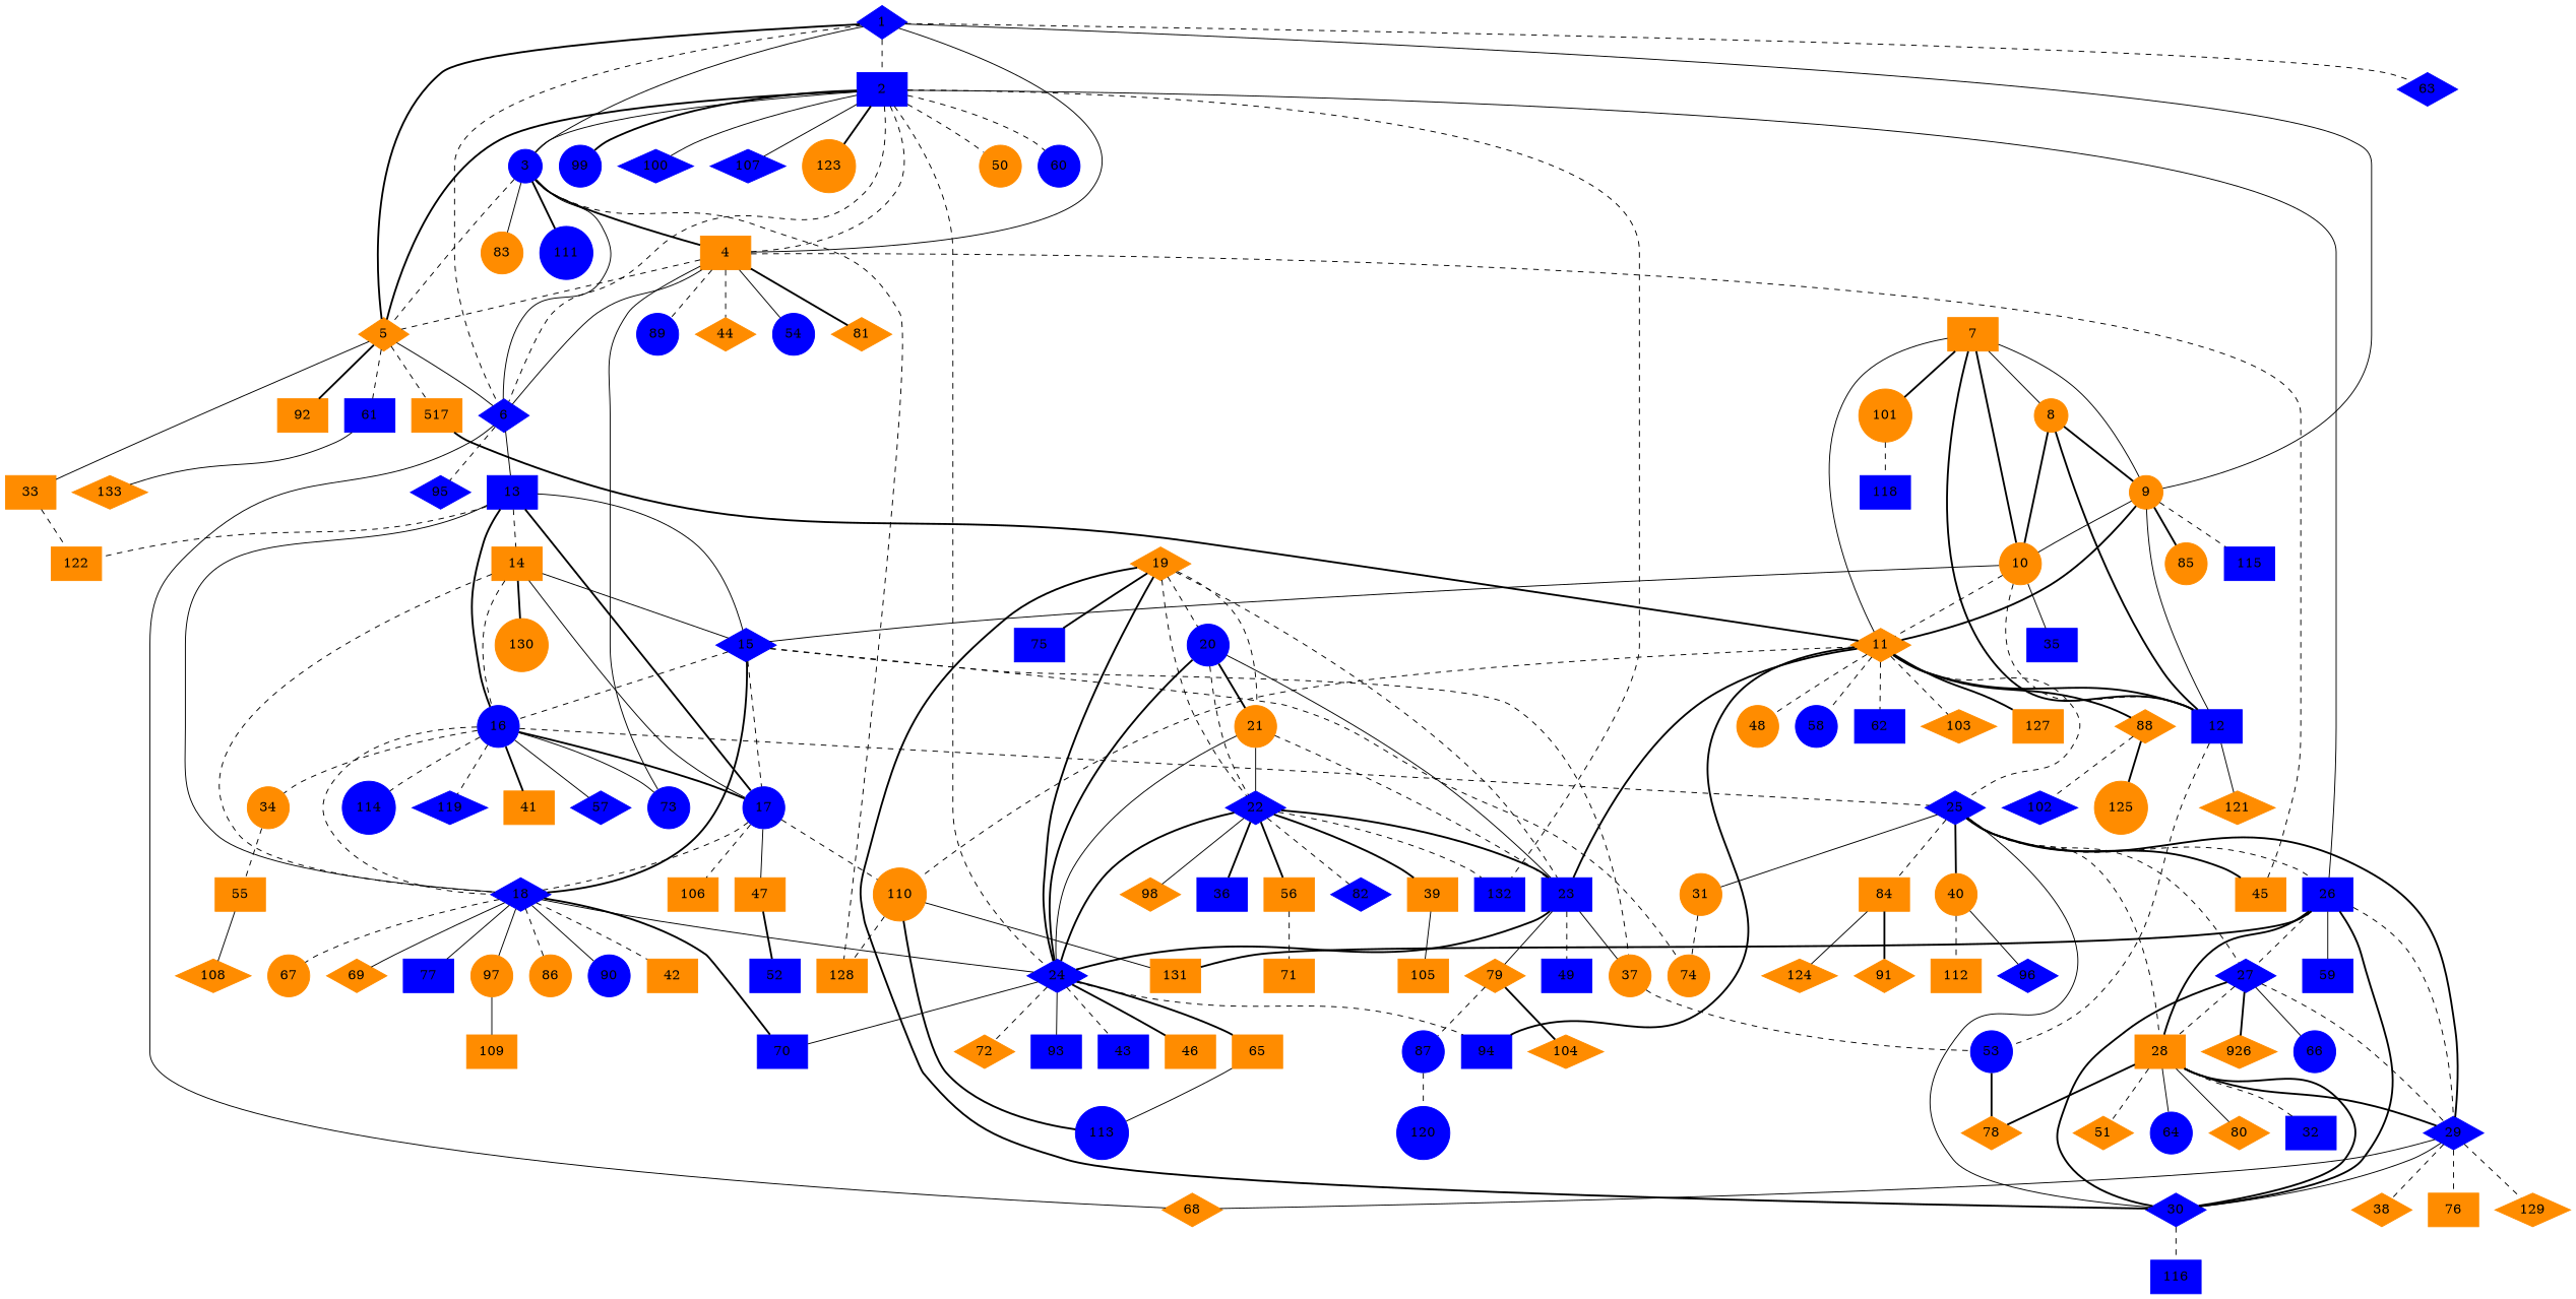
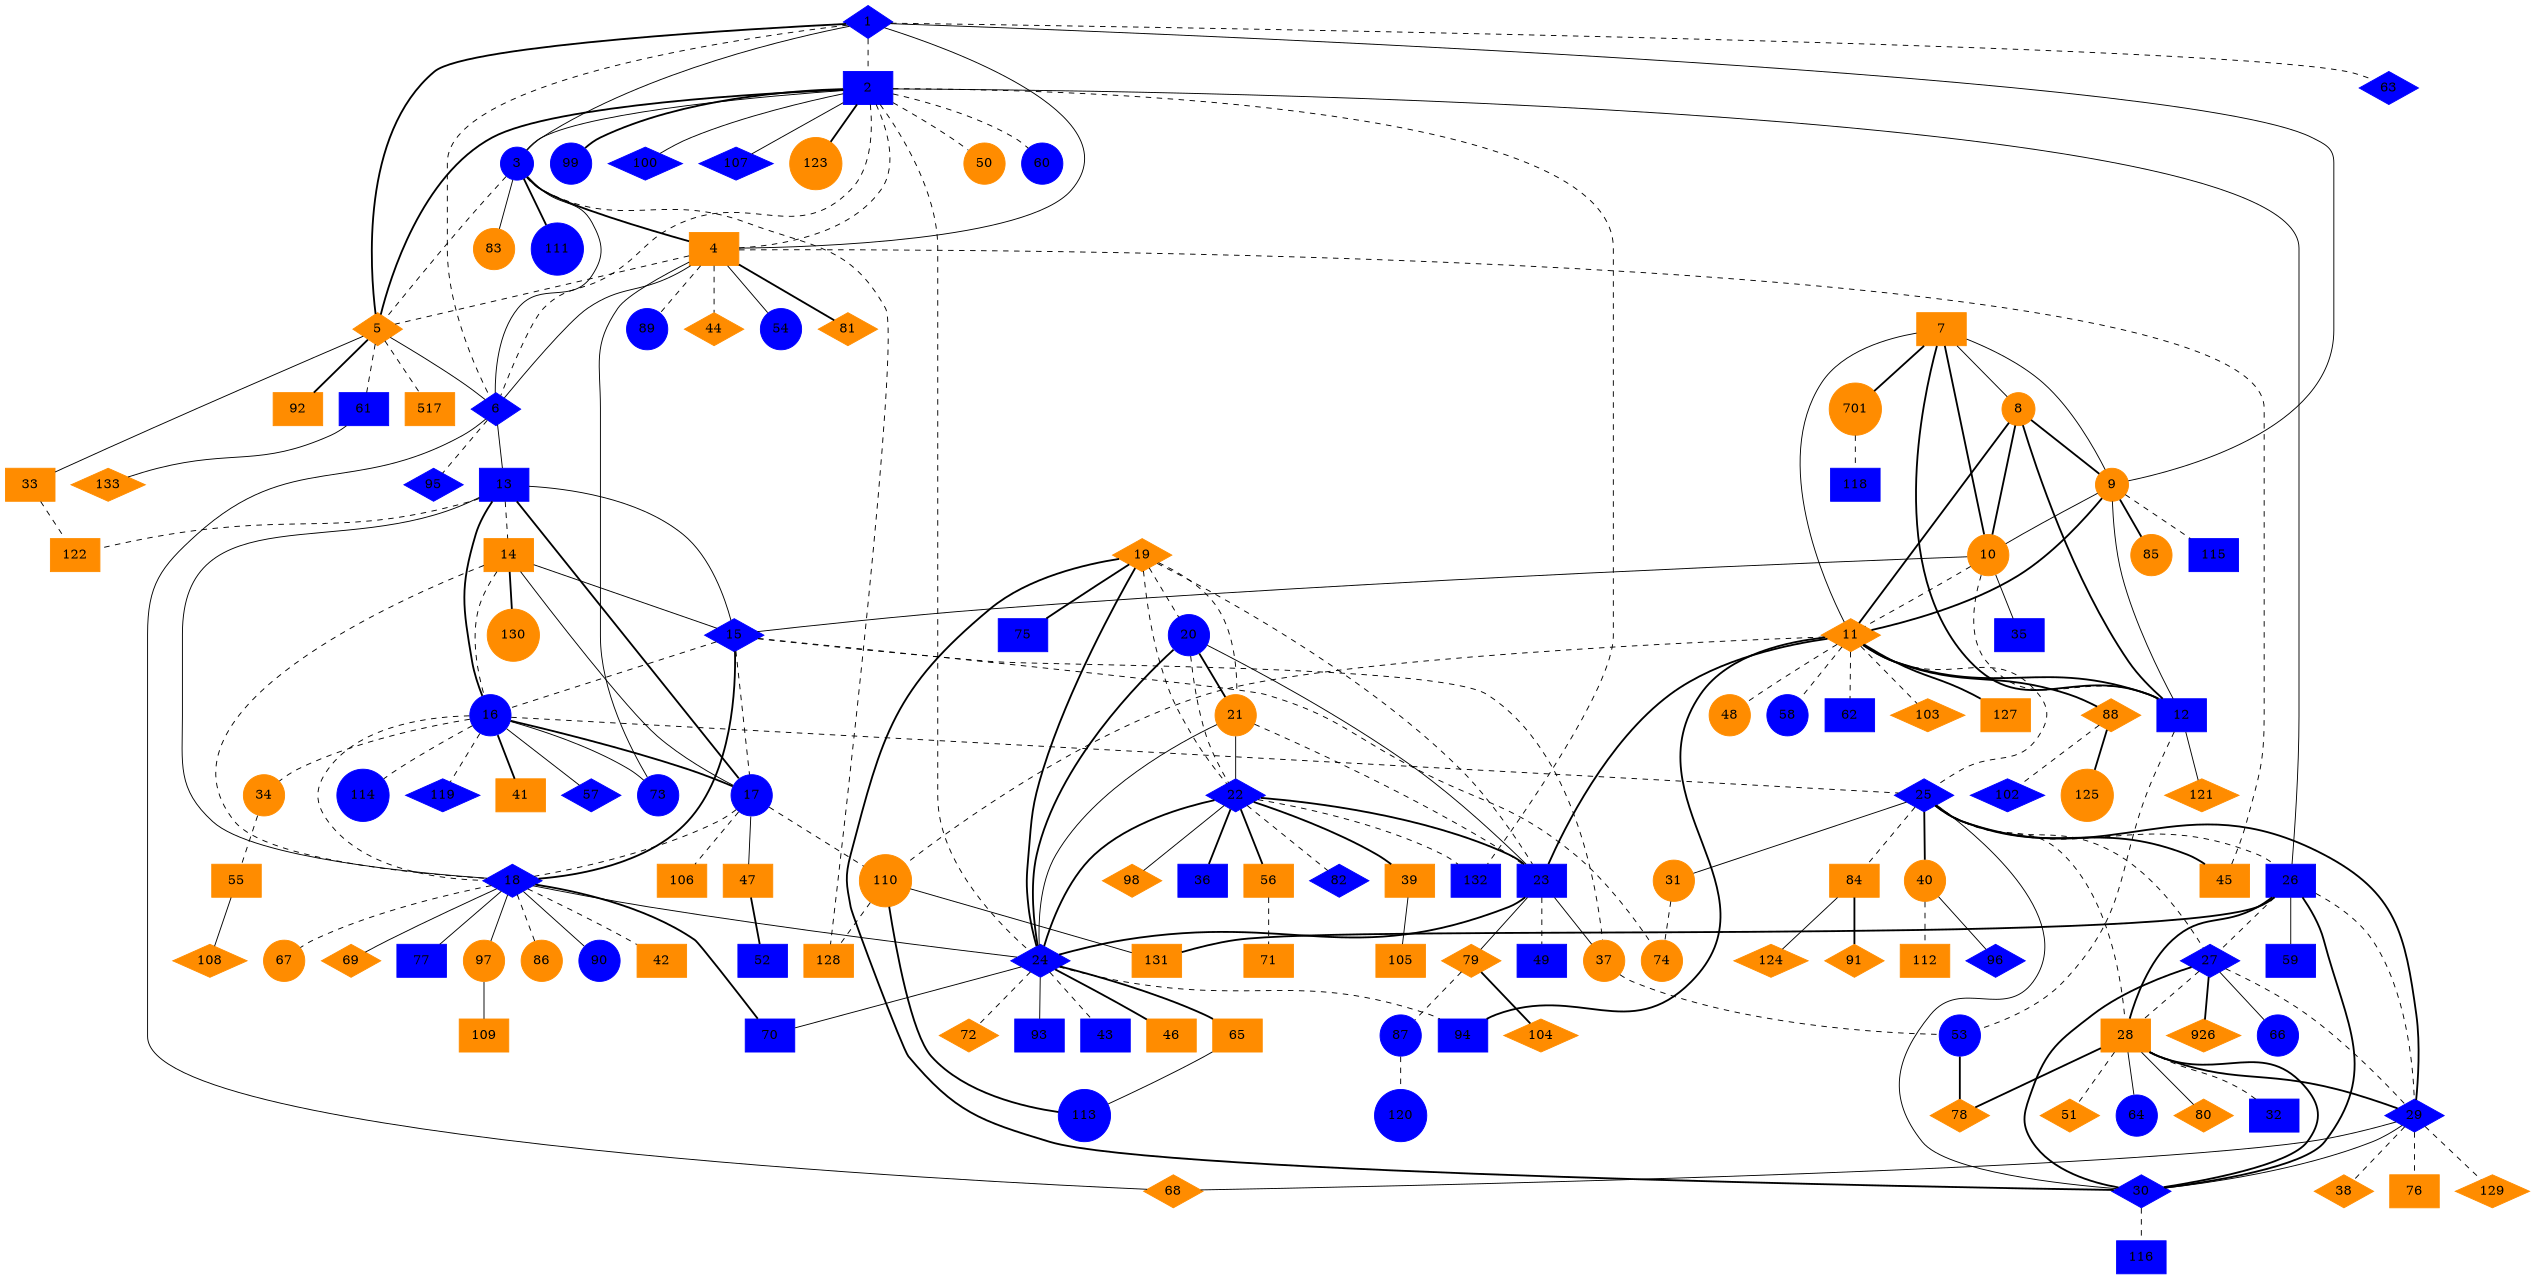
  graph {
    node [color=darkorange shape=box style=filled]
    edge [style=dashed]
    1 [color=blue shape=diamond]
    2 [color=blue]
    3 [color=blue shape=circle]
    4
    5 [shape=diamond]
    6 [color=blue shape=diamond]
    9 [shape=circle]
    63 [color=blue shape=diamond]
    24 [color=blue shape=diamond]
    26 [color=blue]
    50 [shape=circle]
    60 [color=blue shape=circle]
    99 [color=blue shape=circle]
    100 [color=blue shape=diamond]
    107 [color=blue shape=diamond]
    123 [shape=circle]
    132 [color=blue]
    83 [shape=circle]
    111 [color=blue shape=circle]
    128
    44 [shape=diamond]
    45
    54 [color=blue shape=circle]
    73 [color=blue shape=circle]
    81 [shape=diamond]
    89 [color=blue shape=circle]
    33
    61 [color=blue]
    92
    n30 [label=517]
    13 [color=blue]
    68 [shape=diamond]
    95 [color=blue shape=diamond]
    10 [shape=circle]
    11 [shape=diamond]
    12 [color=blue]
    85 [shape=circle]
    115 [color=blue]
    94 [color=blue]
    70 [color=blue]
    43 [color=blue]
    46
    65
    72 [shape=diamond]
    93 [color=blue]
    30 [color=blue shape=diamond]
    27 [color=blue shape=diamond]
    28
    29 [color=blue shape=diamond]
    59 [color=blue]
    131
    122
    133 [shape=diamond]
    15 [color=blue shape=diamond]
    14
    16 [color=blue shape=circle]
    17 [color=blue shape=circle]
    18 [color=blue shape=diamond]
    7
    8 [shape=circle]
-   101 [shape=circle]
+   101 [shape=circle label=701]
    35 [color=blue]
    23 [color=blue]
    25 [color=blue shape=diamond]
    48 [shape=circle]
    58 [color=blue shape=circle]
    62 [color=blue]
    88 [shape=diamond]
    103 [shape=diamond]
    110 [shape=circle]
    127
    53 [color=blue shape=circle]
    121 [shape=diamond]
    118 [color=blue]
    37 [shape=circle]
    74 [shape=circle]
    49 [color=blue]
    79 [shape=diamond]
    31 [shape=circle]
    40 [shape=circle]
    84
    102 [color=blue shape=diamond]
    125 [shape=circle]
    113 [color=blue shape=circle]
    78 [shape=diamond]
    130 [shape=circle]
    34 [shape=circle]
    41
    57 [color=blue shape=diamond]
    114 [color=blue shape=circle]
    119 [color=blue shape=diamond]
    47
    106
    42
    67 [shape=circle]
    69 [shape=diamond]
    77 [color=blue]
    86 [shape=circle]
    90 [color=blue shape=circle]
    97 [shape=circle]
    55
    52 [color=blue]
    109
    19 [shape=diamond]
    20 [color=blue shape=circle]
    21 [shape=circle]
    22 [color=blue shape=diamond]
    75 [color=blue]
    36 [color=blue]
    39
    56
    82 [color=blue shape=diamond]
    98 [shape=diamond]
    116 [color=blue]
    105
    71
    87 [color=blue shape=circle]
    104 [shape=diamond]
    66 [color=blue shape=circle]
    n120 [label=926 shape=diamond]
    32 [color=blue]
    51 [shape=diamond]
    64 [color=blue shape=circle]
    80 [shape=diamond]
    38 [shape=diamond]
    76
    129 [shape=diamond]
    96 [color=blue shape=diamond]
    112
    91 [shape=diamond]
    124 [shape=diamond]
    108 [shape=diamond]
    120 [color=blue shape=circle]
    1 -- 2
    1 -- 3 [style=solid]
    1 -- 4 [style=solid]
    1 -- 5 [style=bold]
    1 -- 6
    1 -- 9 [style=solid]
    1 -- 63
    2 -- 3 [style=solid]
    2 -- 4
    2 -- 5 [style=bold]
    2 -- 6
    2 -- 24
    2 -- 26 [style=solid]
    2 -- 50
    2 -- 60
    2 -- 99 [style=bold]
    2 -- 100 [style=solid]
    2 -- 107 [style=solid]
    2 -- 123 [style=bold]
    2 -- 132
    3 -- 4 [style=bold]
    3 -- 5
    3 -- 6 [style=solid]
    3 -- 83 [style=solid]
    3 -- 111 [style=bold]
    3 -- 128
    4 -- 5
    4 -- 6 [style=solid]
    4 -- 44
    4 -- 45
    4 -- 54 [style=solid]
    4 -- 73 [style=solid]
    4 -- 81 [style=bold]
    4 -- 89
    5 -- 6 [style=solid]
    5 -- 33 [style=solid]
    5 -- 61
    5 -- 92 [style=bold]
    5 -- n30
    6 -- 13 [style=solid]
    6 -- 68 [style=solid]
    6 -- 95
    9 -- 10 [style=solid]
    9 -- 11 [style=bold]
    9 -- 12 [style=solid]
    9 -- 85 [style=bold]
    9 -- 115
    24 -- 94
    24 -- 70 [style=solid]
    24 -- 43
    24 -- 46 [style=bold]
    24 -- 65 [style=bold]
    24 -- 72
    24 -- 93 [style=solid]
    26 -- 30 [style=bold]
    26 -- 27
    26 -- 28 [style=bold]
    26 -- 29
    26 -- 59 [style=solid]
    26 -- 131 [style=bold]
    33 -- 122
    61 -- 133 [style=solid]
    13 -- 122
    13 -- 15 [style=solid]
    13 -- 14
    13 -- 16 [style=bold]
    13 -- 17 [style=bold]
    13 -- 18 [style=solid]
    10 -- 11
    10 -- 12
    10 -- 15 [style=solid]
    10 -- 35 [style=solid]
    11 -- 12 [style=bold]
    11 -- 94 [style=bold]
    11 -- 23 [style=bold]
    11 -- 25
    11 -- 48
    11 -- 58
    11 -- 62
    11 -- 88 [style=bold]
    11 -- 103
    11 -- 110
    11 -- 127 [style=bold]
    12 -- 53
    12 -- 121 [style=solid]
    65 -- 113 [style=solid]
    30 -- 116
    27 -- 30 [style=bold]
    27 -- 28
    27 -- 29
    27 -- 66 [style=solid]
    27 -- n120 [style=bold]
    28 -- 30 [style=bold]
    28 -- 29 [style=bold]
    28 -- 78 [style=bold]
    28 -- 32
    28 -- 51
    28 -- 64 [style=solid]
    28 -- 80 [style=solid]
    29 -- 68 [style=solid]
    29 -- 30 [style=solid]
    29 -- 38
    29 -- 76
    29 -- 129
    15 -- 16
    15 -- 17
    15 -- 18 [style=bold]
    15 -- 37
    15 -- 74
    14 -- 15 [style=solid]
    14 -- 16
    14 -- 17 [style=solid]
    14 -- 18
    14 -- 130 [style=bold]
    16 -- 73 [style=solid]
    16 -- 17 [style=bold]
    16 -- 18
    16 -- 25
    16 -- 34
    16 -- 41 [style=bold]
    16 -- 57 [style=solid]
    16 -- 114
    16 -- 119
    17 -- 18
    17 -- 110
    17 -- 47 [style=solid]
    17 -- 106
    18 -- 24 [style=solid]
    18 -- 70 [style=bold]
    18 -- 42
    18 -- 67
    18 -- 69 [style=solid]
    18 -- 77 [style=solid]
    18 -- 86
    18 -- 90 [style=solid]
    18 -- 97 [style=solid]
    7 -- 9 [style=solid]
    7 -- 10 [style=bold]
    7 -- 11 [style=solid]
    7 -- 12 [style=bold]
    7 -- 8 [style=solid]
    7 -- 101 [style=bold]
    8 -- 9 [style=bold]
    8 -- 10 [style=bold]
-   n30 -- 11 [style=bold]
+   8 -- 11 [style=bold]
    8 -- 12 [style=bold]
    101 -- 118
    23 -- 24 [style=bold]
    23 -- 37 [style=solid]
    23 -- 49
    23 -- 79 [style=solid]
    25 -- 26
    25 -- 45 [style=bold]
    25 -- 30 [style=solid]
    25 -- 27
    25 -- 28
    25 -- 29 [style=bold]
    25 -- 31 [style=solid]
    25 -- 40 [style=bold]
    25 -- 84
    88 -- 102
    88 -- 125 [style=bold]
    110 -- 128
    110 -- 131 [style=solid]
    110 -- 113 [style=bold]
    53 -- 78 [style=bold]
    37 -- 53
    79 -- 87
    79 -- 104 [style=bold]
    31 -- 74
    40 -- 96 [style=solid]
    40 -- 112
    84 -- 91 [style=bold]
    84 -- 124 [style=solid]
    34 -- 55
    47 -- 52 [style=bold]
    97 -- 109 [style=solid]
    55 -- 108 [style=solid]
    19 -- 24 [style=bold]
    19 -- 30 [style=bold]
    19 -- 23
    19 -- 20
    19 -- 21
    19 -- 22
    19 -- 75 [style=bold]
    20 -- 24 [style=bold]
    20 -- 23 [style=solid]
    20 -- 21 [style=bold]
    20 -- 22
    21 -- 24 [style=solid]
    21 -- 23
    21 -- 22 [style=solid]
    22 -- 24 [style=bold]
    22 -- 132
    22 -- 23 [style=bold]
    22 -- 36 [style=bold]
    22 -- 39 [style=bold]
    22 -- 56 [style=bold]
    22 -- 82
    22 -- 98 [style=solid]
    39 -- 105 [style=solid]
    56 -- 71
    87 -- 120
  }
